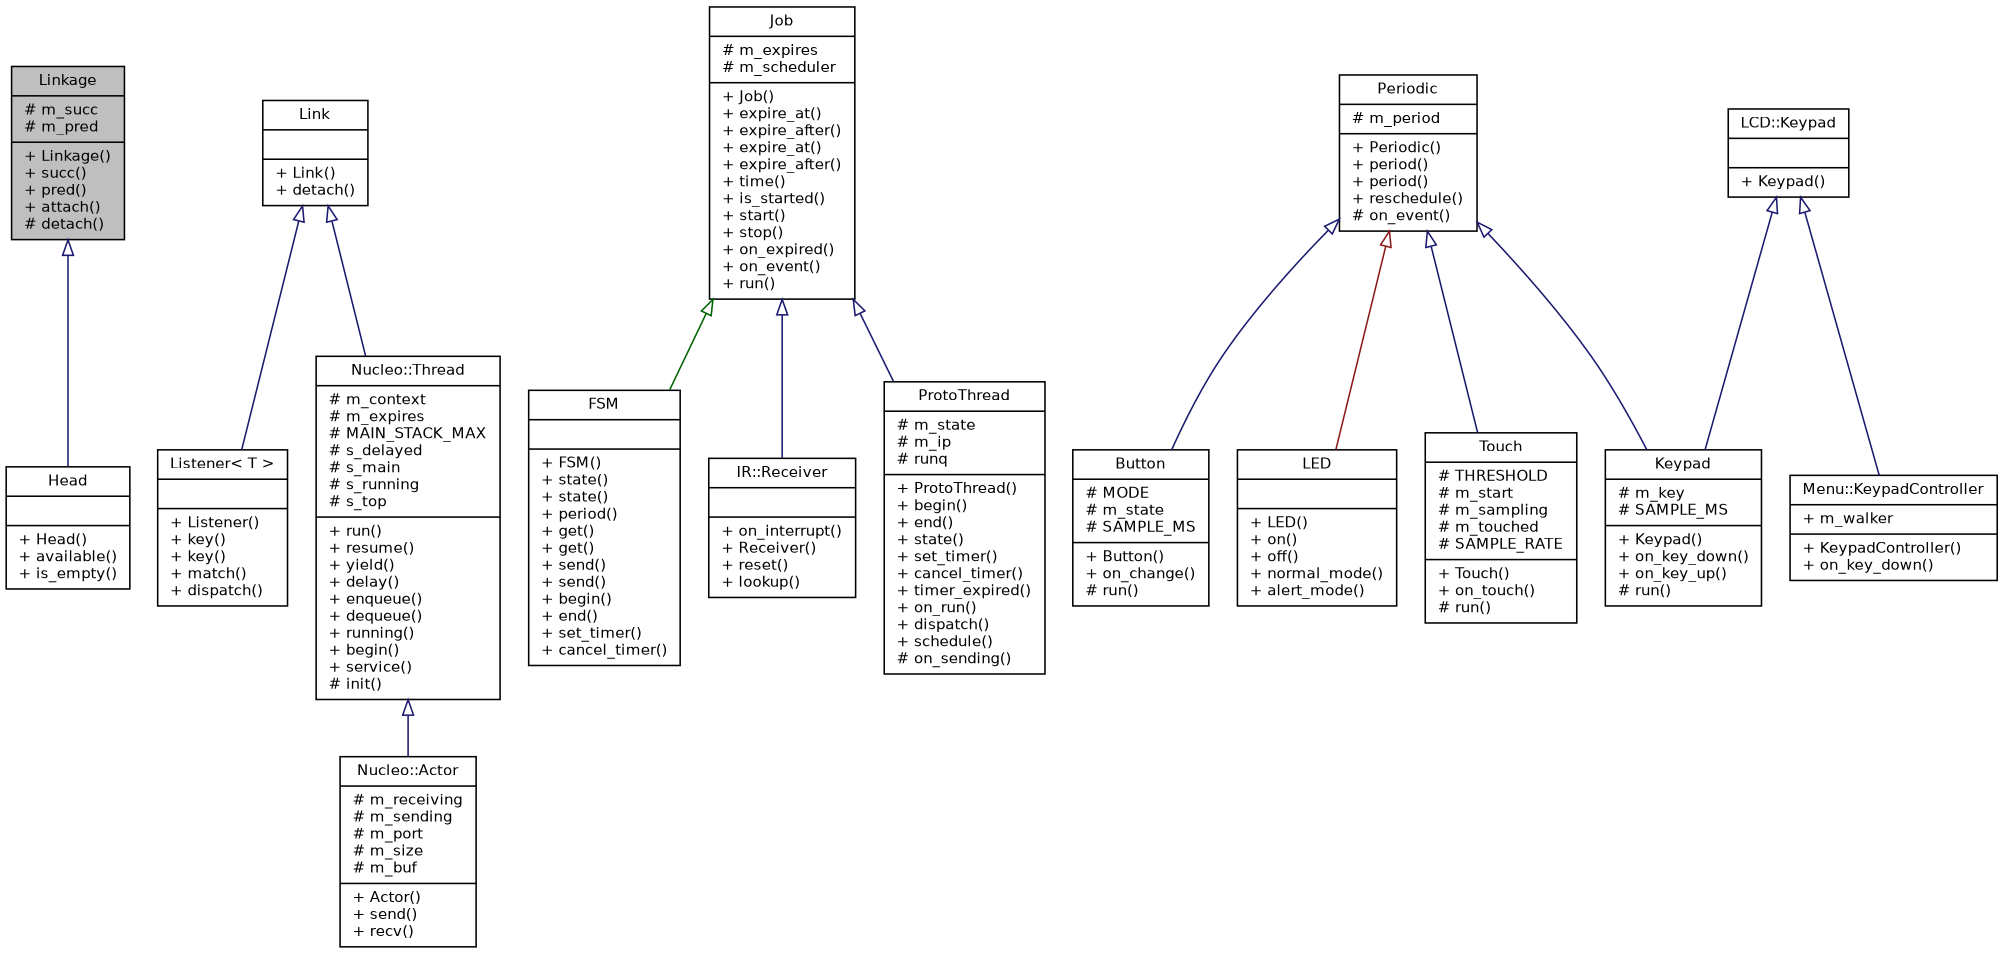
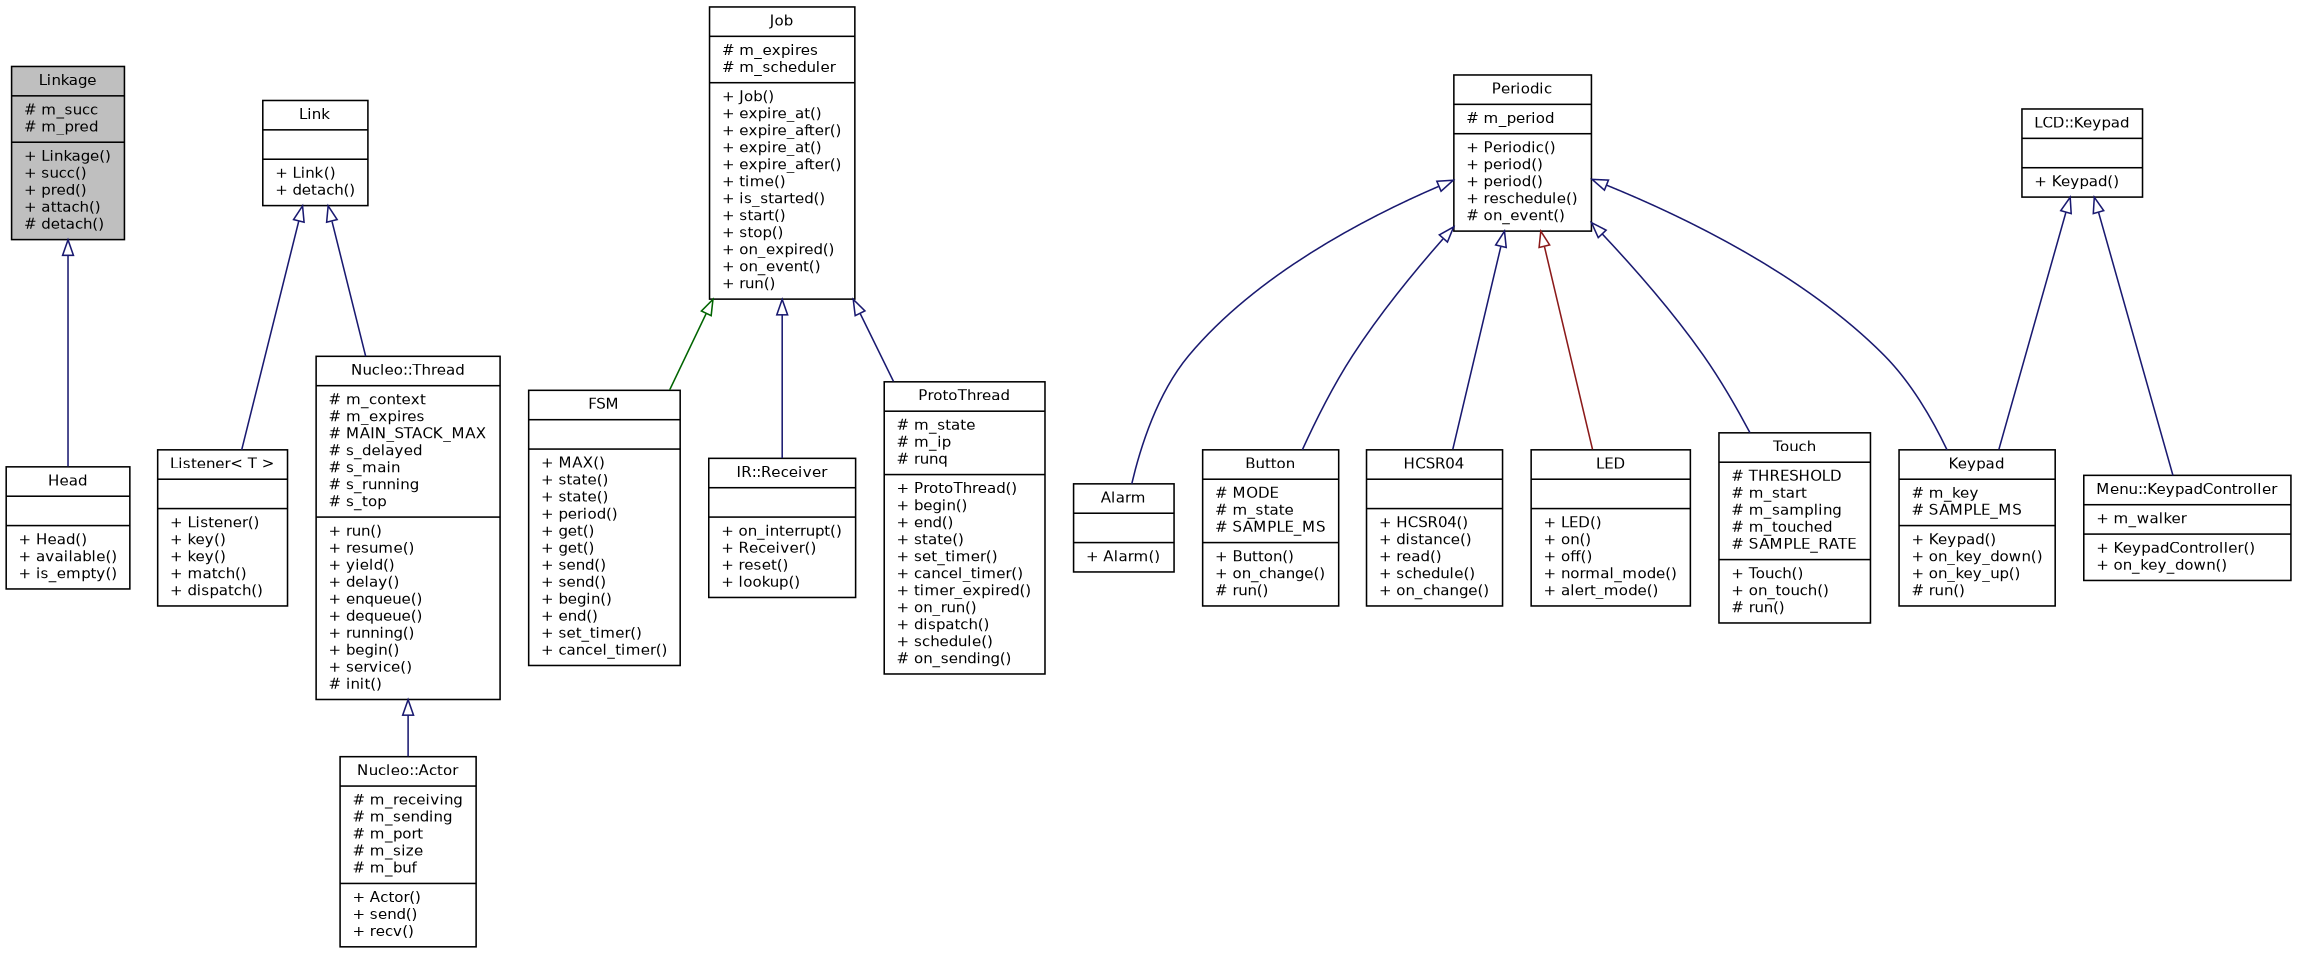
  digraph {
    node [color=black fillcolor=white fontname=Helvetica fontsize=10 shape=record style=filled]
    edge [arrowtail=onormal color=midnightblue dir=back fontname=Helvetica fontsize=10 labelfontname=Helvetica labelfontsize=10 style=solid]
    n1 [fillcolor=grey75 fontcolor=black height=0.2 label="{Linkage\n|# m_succ\l# m_pred\l|+ Linkage()\l+ succ()\l+ pred()\l+ attach()\l# detach()\l}" width=0.4]
    n2 [height=0.2 label="{Head\n||+ Head()\l+ available()\l+ is_empty()\l}" width=0.4]
    n3 [height=0.2 label="{Link\n||+ Link()\l+ detach()\l}" width=0.4]
    n4 [height=0.2 label="{Listener\< T \>\n||+ Listener()\l+ key()\l+ key()\l+ match()\l+ dispatch()\l}" width=0.4]
    n5 [height=0.2 label="{Nucleo::Thread\n|# m_context\l# m_expires\l# MAIN_STACK_MAX\l# s_delayed\l# s_main\l# s_running\l# s_top\l|+ run()\l+ resume()\l+ yield()\l+ delay()\l+ enqueue()\l+ dequeue()\l+ running()\l+ begin()\l+ service()\l# init()\l}" width=0.4]
    n6 [height=0.2 label="{Job\n|# m_expires\l# m_scheduler\l|+ Job()\l+ expire_at()\l+ expire_after()\l+ expire_at()\l+ expire_after()\l+ time()\l+ is_started()\l+ start()\l+ stop()\l+ on_expired()\l+ on_event()\l+ run()\l}" width=0.4]
-   n7 [height=0.2 label="{FSM\n||+ FSM()\l+ state()\l+ state()\l+ period()\l+ get()\l+ get()\l+ send()\l+ send()\l+ begin()\l+ end()\l+ set_timer()\l+ cancel_timer()\l}" width=0.4]
+   n7 [height=0.2 label="{FSM\n||+ MAX()\l+ state()\l+ state()\l+ period()\l+ get()\l+ get()\l+ send()\l+ send()\l+ begin()\l+ end()\l+ set_timer()\l+ cancel_timer()\l}" width=0.4]
    n8 [height=0.2 label="{IR::Receiver\n||+ on_interrupt()\l+ Receiver()\l+ reset()\l+ lookup()\l}" width=0.4]
    n9 [height=0.2 label="{ProtoThread\n|# m_state\l# m_ip\l# runq\l|+ ProtoThread()\l+ begin()\l+ end()\l+ state()\l+ set_timer()\l+ cancel_timer()\l+ timer_expired()\l+ on_run()\l+ dispatch()\l+ schedule()\l# on_sending()\l}" width=0.4]
    n10 [height=0.2 label="{Nucleo::Actor\n|# m_receiving\l# m_sending\l# m_port\l# m_size\l# m_buf\l|+ Actor()\l+ send()\l+ recv()\l}" width=0.4]
    n11 [height=0.2 label="{Periodic\n|# m_period\l|+ Periodic()\l+ period()\l+ period()\l+ reschedule()\l# on_event()\l}" width=0.4]
+   n12 [height=0.2 label="{Alarm\n||+ Alarm()\l}" width=0.4]
    n13 [height=0.2 label="{Button\n|# MODE\l# m_state\l# SAMPLE_MS\l|+ Button()\l+ on_change()\l# run()\l}" width=0.4]
+   n14 [height=0.2 label="{HCSR04\n||+ HCSR04()\l+ distance()\l+ read()\l+ schedule()\l+ on_change()\l}" width=0.4]
    n15 [height=0.2 label="{Keypad\n|# m_key\l# SAMPLE_MS\l|+ Keypad()\l+ on_key_down()\l+ on_key_up()\l# run()\l}" width=0.4]
    n16 [height=0.2 label="{LED\n||+ LED()\l+ on()\l+ off()\l+ normal_mode()\l+ alert_mode()\l}" width=0.4]
    n17 [height=0.2 label="{Touch\n|# THRESHOLD\l# m_start\l# m_sampling\l# m_touched\l# SAMPLE_RATE\l|+ Touch()\l+ on_touch()\l# run()\l}" width=0.4]
    n18 [height=0.2 label="{LCD::Keypad\n||+ Keypad()\l}" width=0.4]
    n19 [height=0.2 label="{Menu::KeypadController\n|+ m_walker\l|+ KeypadController()\l+ on_key_down()\l}" width=0.4]
    n1 -> n2
    n3 -> n4
    n3 -> n5
    n5 -> n10
    n6 -> n7 [color=darkgreen]
    n6 -> n8
    n6 -> n9
+   n11 -> n12
    n11 -> n13
+   n11 -> n14
    n11 -> n15
    n11 -> n16 [color=firebrick4]
    n11 -> n17
    n18 -> n15
    n18 -> n19
  }
